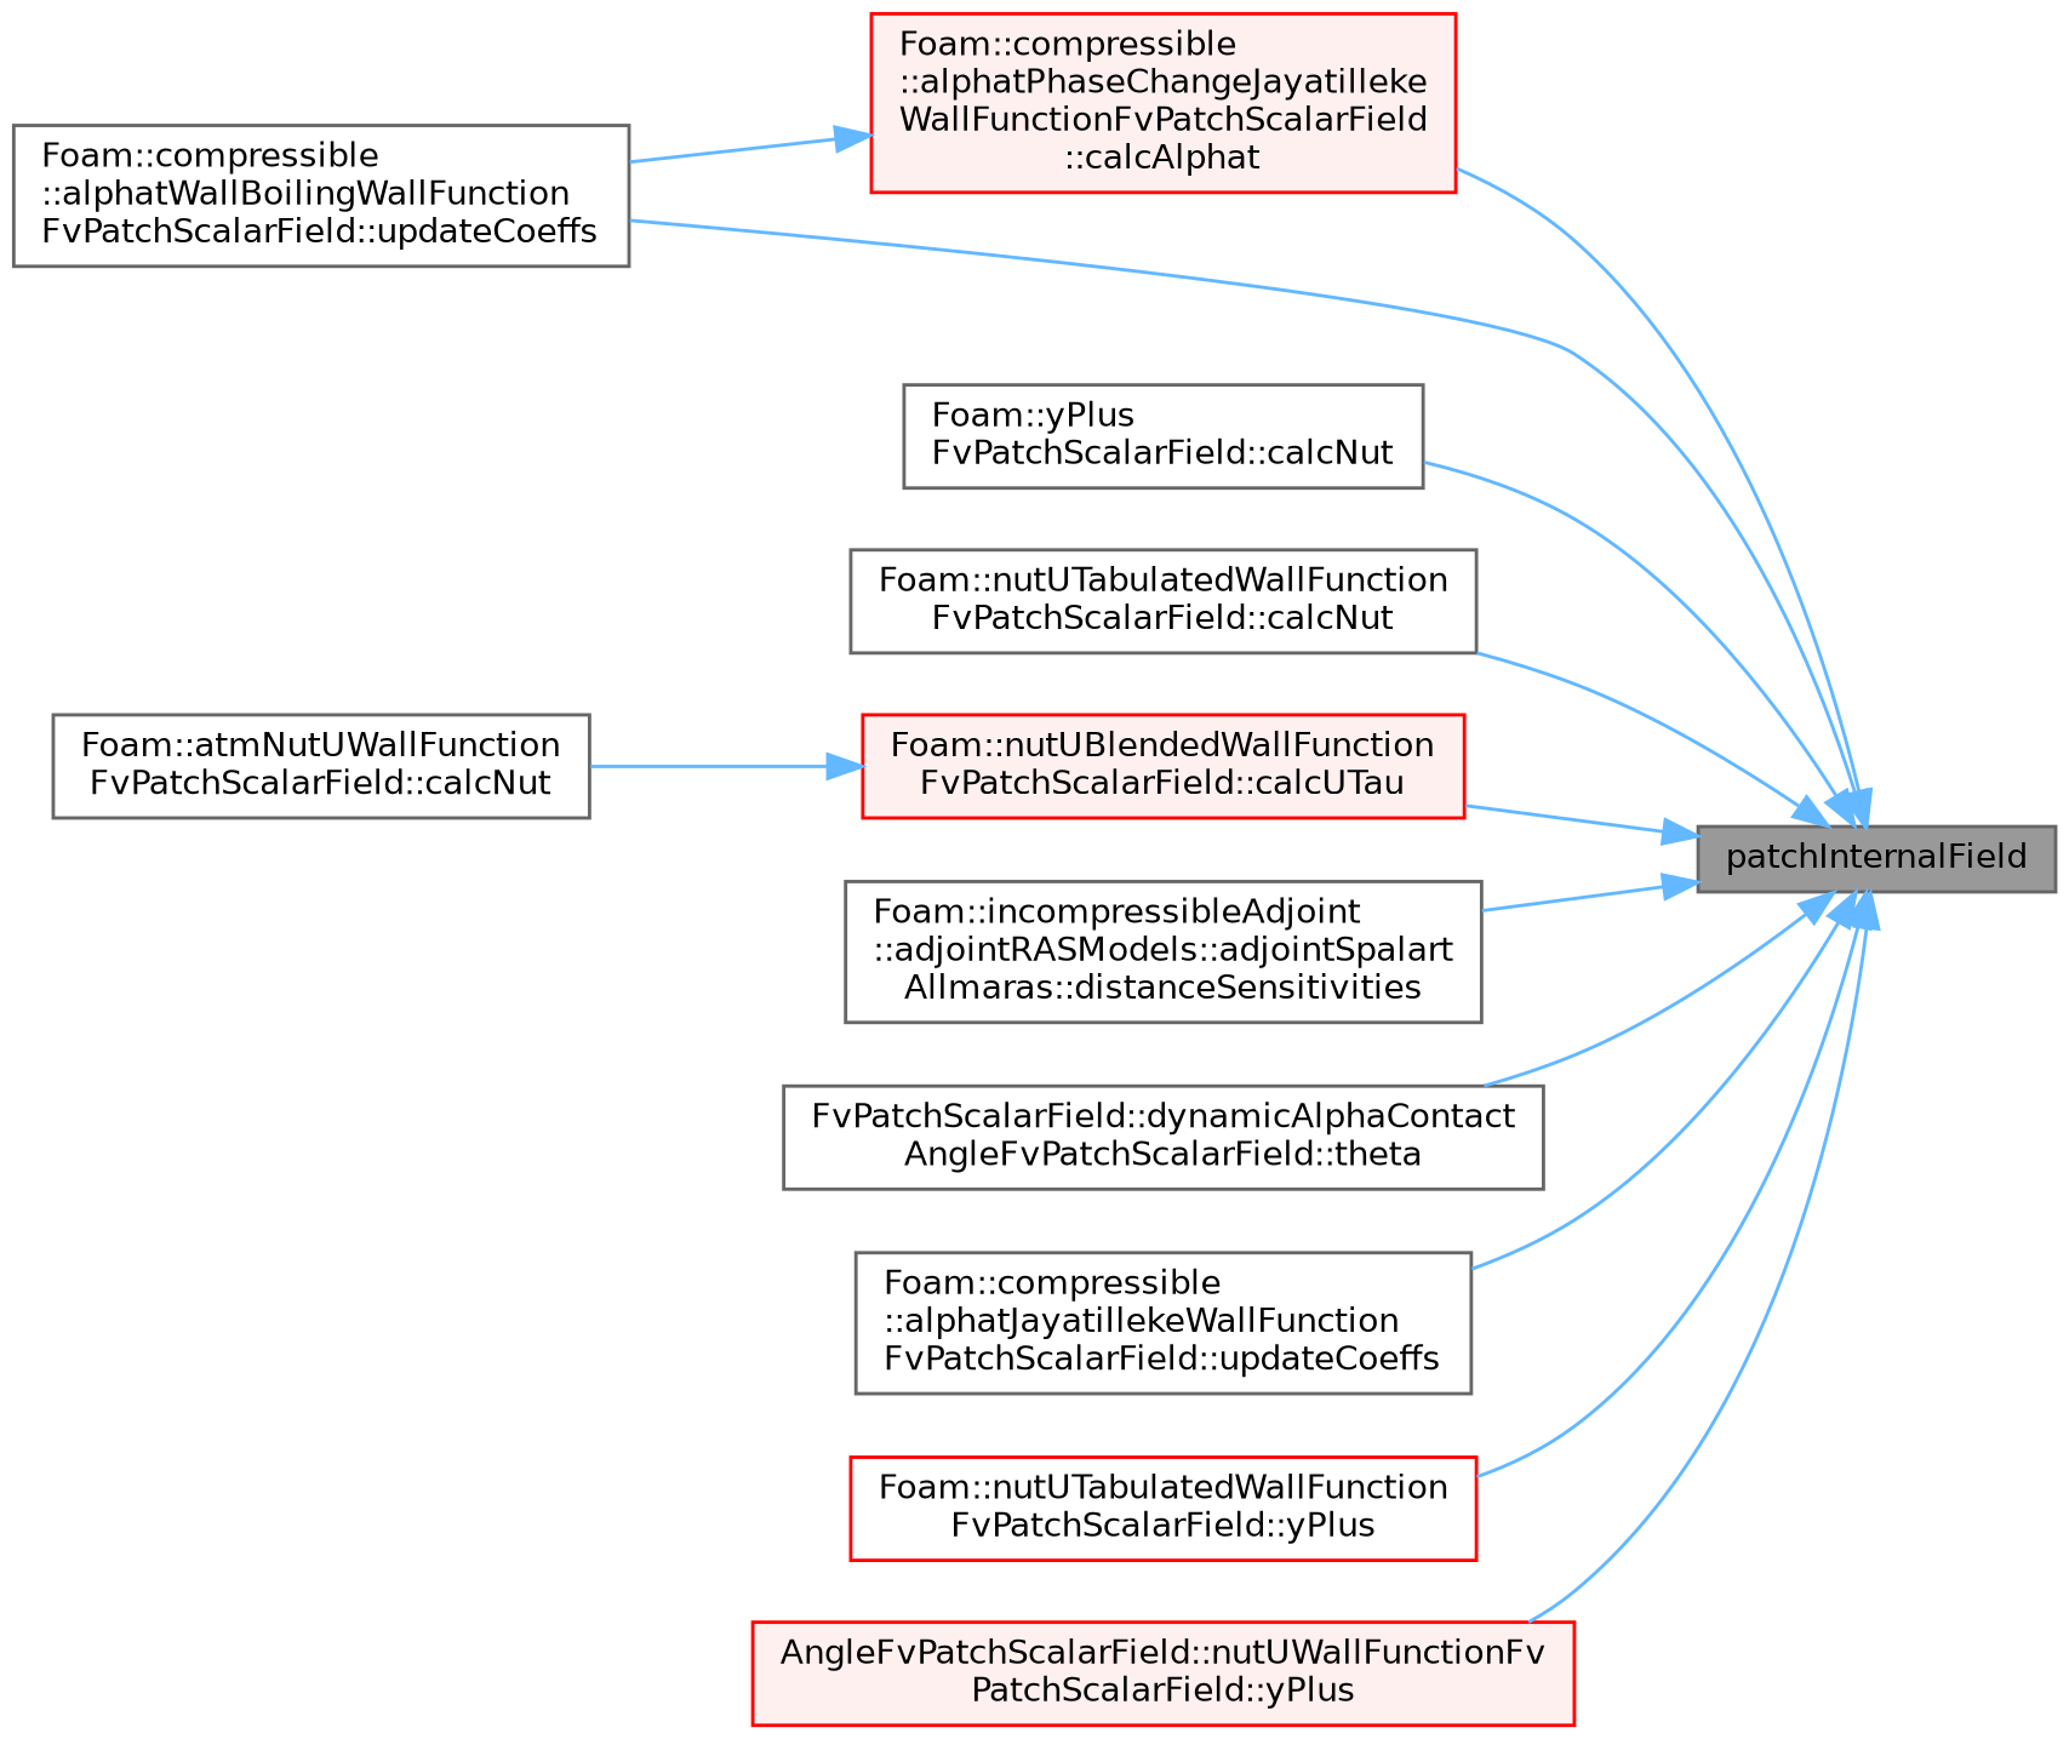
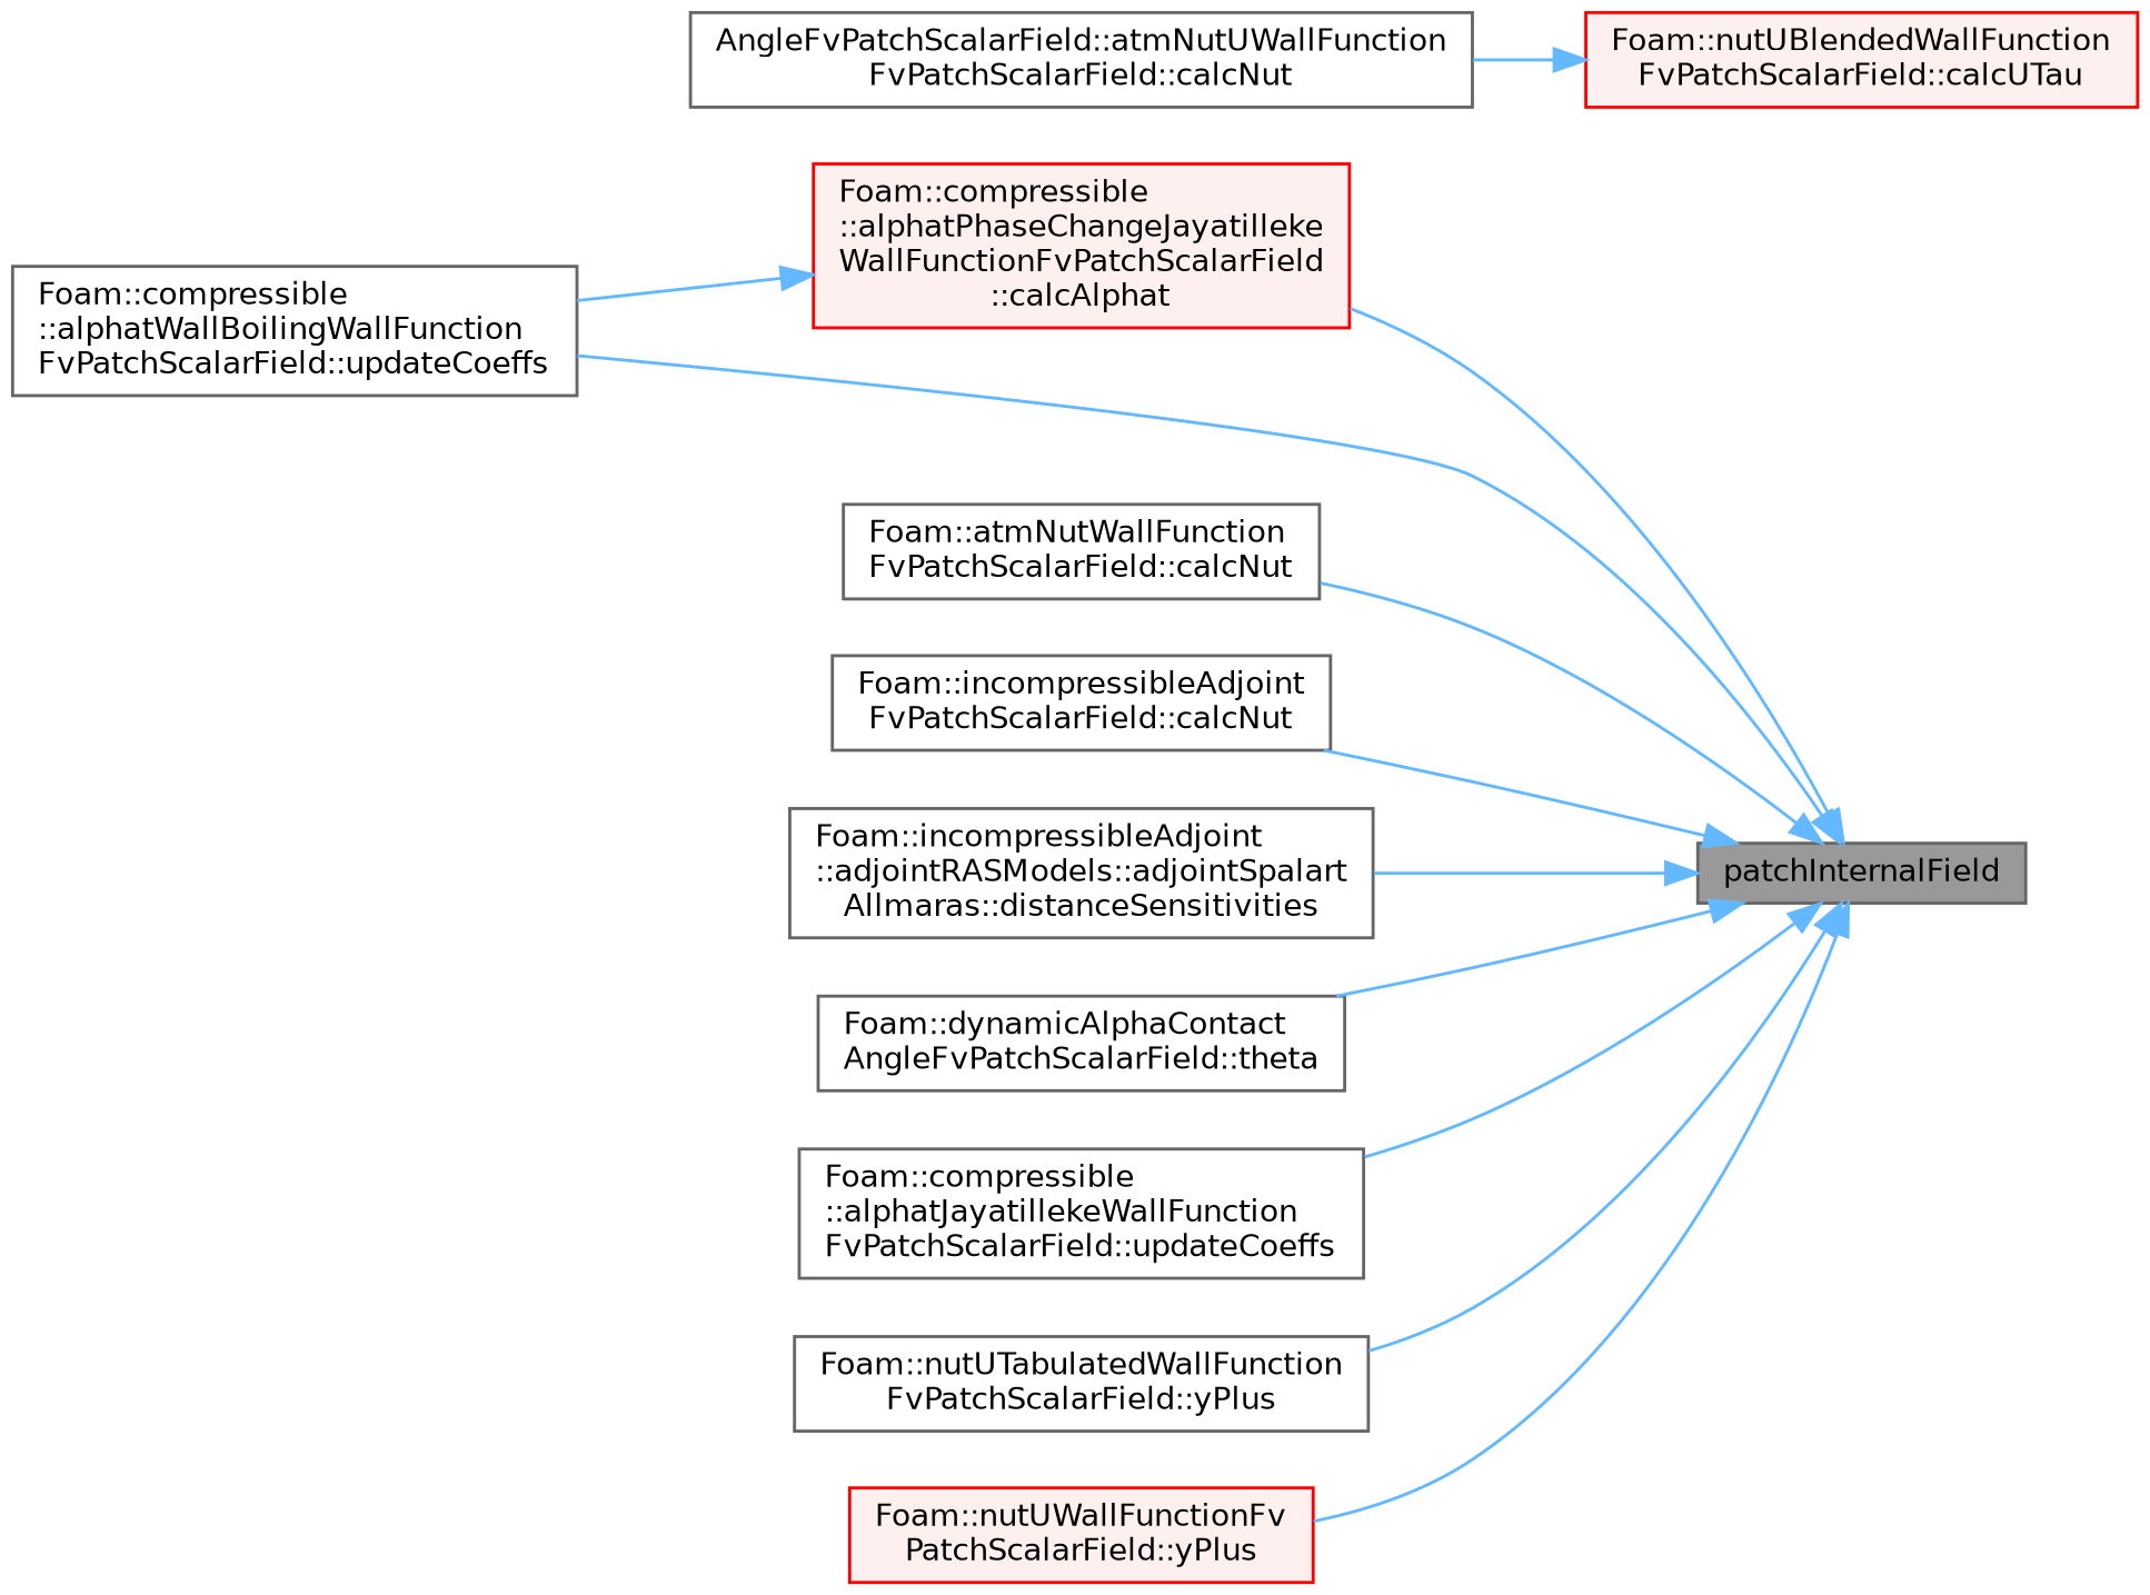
  digraph {
    rankdir=RL
    node [color=grey40 fillcolor=white fontname=Helvetica fontsize=10 shape=box style=filled]
    edge [color=steelblue1 dir=back fontname=Helvetica fontsize=10 labelfontname=Helvetica labelfontsize=10 style=solid]
    n1 [color=gray40 fillcolor=grey60 fontcolor=black height=0.2 label=patchInternalField width=0.4]
    n2 [color=red fillcolor="#FFF0F0" height=0.2 label="Foam::compressible\l::alphatPhaseChangeJayatilleke\lWallFunctionFvPatchScalarField\l::calcAlphat" width=0.4]
    n3 [height=0.2 label="Foam::compressible\l::alphatWallBoilingWallFunction\lFvPatchScalarField::updateCoeffs" width=0.4]
-   n4 [height=0.2 label="Foam::yPlus\lFvPatchScalarField::calcNut" width=0.4]
-   n5 [height=0.2 label="Foam::nutUTabulatedWallFunction\lFvPatchScalarField::calcNut" width=0.4]
+   n4 [height=0.2 label="Foam::atmNutWallFunction\lFvPatchScalarField::calcNut" width=0.4]
+   n5 [height=0.2 label="Foam::incompressibleAdjoint\lFvPatchScalarField::calcNut" width=0.4]
    n6 [color=red fillcolor="#FFF0F0" height=0.2 label="Foam::nutUBlendedWallFunction\lFvPatchScalarField::calcUTau" width=0.4]
    n7 [height=0.2 label="Foam::incompressibleAdjoint\l::adjointRASModels::adjointSpalart\lAllmaras::distanceSensitivities" width=0.4]
-   n8 [height=0.2 label="FvPatchScalarField::dynamicAlphaContact\lAngleFvPatchScalarField::theta" width=0.4]
+   n8 [height=0.2 label="Foam::dynamicAlphaContact\lAngleFvPatchScalarField::theta" width=0.4]
    n9 [height=0.2 label="Foam::compressible\l::alphatJayatillekeWallFunction\lFvPatchScalarField::updateCoeffs" width=0.4]
-   n10 [color=red height=0.2 label="Foam::nutUTabulatedWallFunction\lFvPatchScalarField::yPlus" width=0.4]
-   n11 [color=red fillcolor="#FFF0F0" height=0.2 label="AngleFvPatchScalarField::nutUWallFunctionFv\lPatchScalarField::yPlus" width=0.4]
-   n12 [height=0.2 label="Foam::atmNutUWallFunction\lFvPatchScalarField::calcNut" width=0.4]
+   n10 [height=0.2 label="Foam::nutUTabulatedWallFunction\lFvPatchScalarField::yPlus" width=0.4]
+   n11 [color=red fillcolor="#FFF0F0" height=0.2 label="Foam::nutUWallFunctionFv\lPatchScalarField::yPlus" width=0.4]
+   n12 [height=0.2 label="AngleFvPatchScalarField::atmNutUWallFunction\lFvPatchScalarField::calcNut" width=0.4]
    n1 -> n2
    n1 -> n3
    n1 -> n4
    n1 -> n5
-   n1 -> n6
    n1 -> n7
    n1 -> n8
    n1 -> n9
    n1 -> n10
    n1 -> n11
    n2 -> n3
    n6 -> n12
  }
